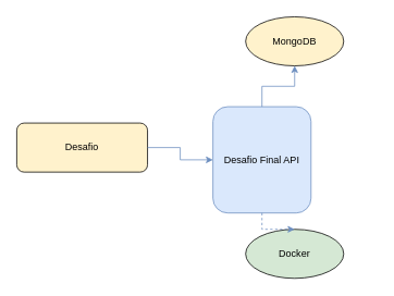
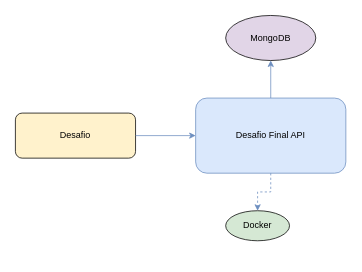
  <mxCell id="0" />
  <mxCell id="1" parent="0" />
  <mxCell id="2" value="Desafio" style="rounded=1;whiteSpace=wrap;html=1;fillColor=#FFF2CC;" parent="1" vertex="1"><mxGeometry x="20" y="150" width="160" height="60" as="geometry" /></mxCell>
- <mxCell id="3" value="Desafio Final API" style="rounded=1;whiteSpace=wrap;html=1;fillColor=#dae8fc;strokeColor=#6c8ebf;" parent="1" vertex="1"><mxGeometry x="260" y="130" width="120" height="130" as="geometry" /></mxCell>
- <mxCell id="4" value="MongoDB" style="ellipse;whiteSpace=wrap;html=1;fillColor=#fff2cc;" parent="1" vertex="1"><mxGeometry x="300" y="20" width="120" height="60" as="geometry" /></mxCell>
- <mxCell id="5" value="Docker" style="ellipse;whiteSpace=wrap;html=1;fillColor=#d5e8d4;" parent="1" vertex="1"><mxGeometry x="300" y="280" width="120" height="60" as="geometry" /></mxCell>
+ <mxCell id="3" value="Desafio Final API" style="rounded=1;whiteSpace=wrap;html=1;fillColor=#dae8fc;strokeColor=#6c8ebf;" parent="1" vertex="1"><mxGeometry x="260" y="130" width="200" height="100" as="geometry" /></mxCell>
+ <mxCell id="4" value="MongoDB" style="ellipse;whiteSpace=wrap;html=1;fillColor=#e1d5e7;" parent="1" vertex="1"><mxGeometry x="300" y="20" width="120" height="60" as="geometry" /></mxCell>
+ <mxCell id="5" value="Docker" style="ellipse;whiteSpace=wrap;html=1;fillColor=#d5e8d4;" parent="1" vertex="1"><mxGeometry x="300" y="280" width="85" height="40" as="geometry" /></mxCell>
  <mxCell id="6" style="edgeStyle=orthogonalEdgeStyle;rounded=0;jettySize=auto;html=1;strokeColor=#6c8ebf;" parent="1" source="2" target="3" edge="1"><mxGeometry relative="1" as="geometry" /></mxCell>
  <mxCell id="7" style="edgeStyle=orthogonalEdgeStyle;rounded=0;jettySize=auto;html=1;strokeColor=#6c8ebf;" parent="1" source="3" target="4" edge="1"><mxGeometry relative="1" as="geometry" /></mxCell>
  <mxCell id="8" style="edgeStyle=orthogonalEdgeStyle;rounded=0;jettySize=auto;html=1;strokeColor=#6c8ebf;dashed=1;" parent="1" source="3" target="5" edge="1"><mxGeometry relative="1" as="geometry" /></mxCell>
